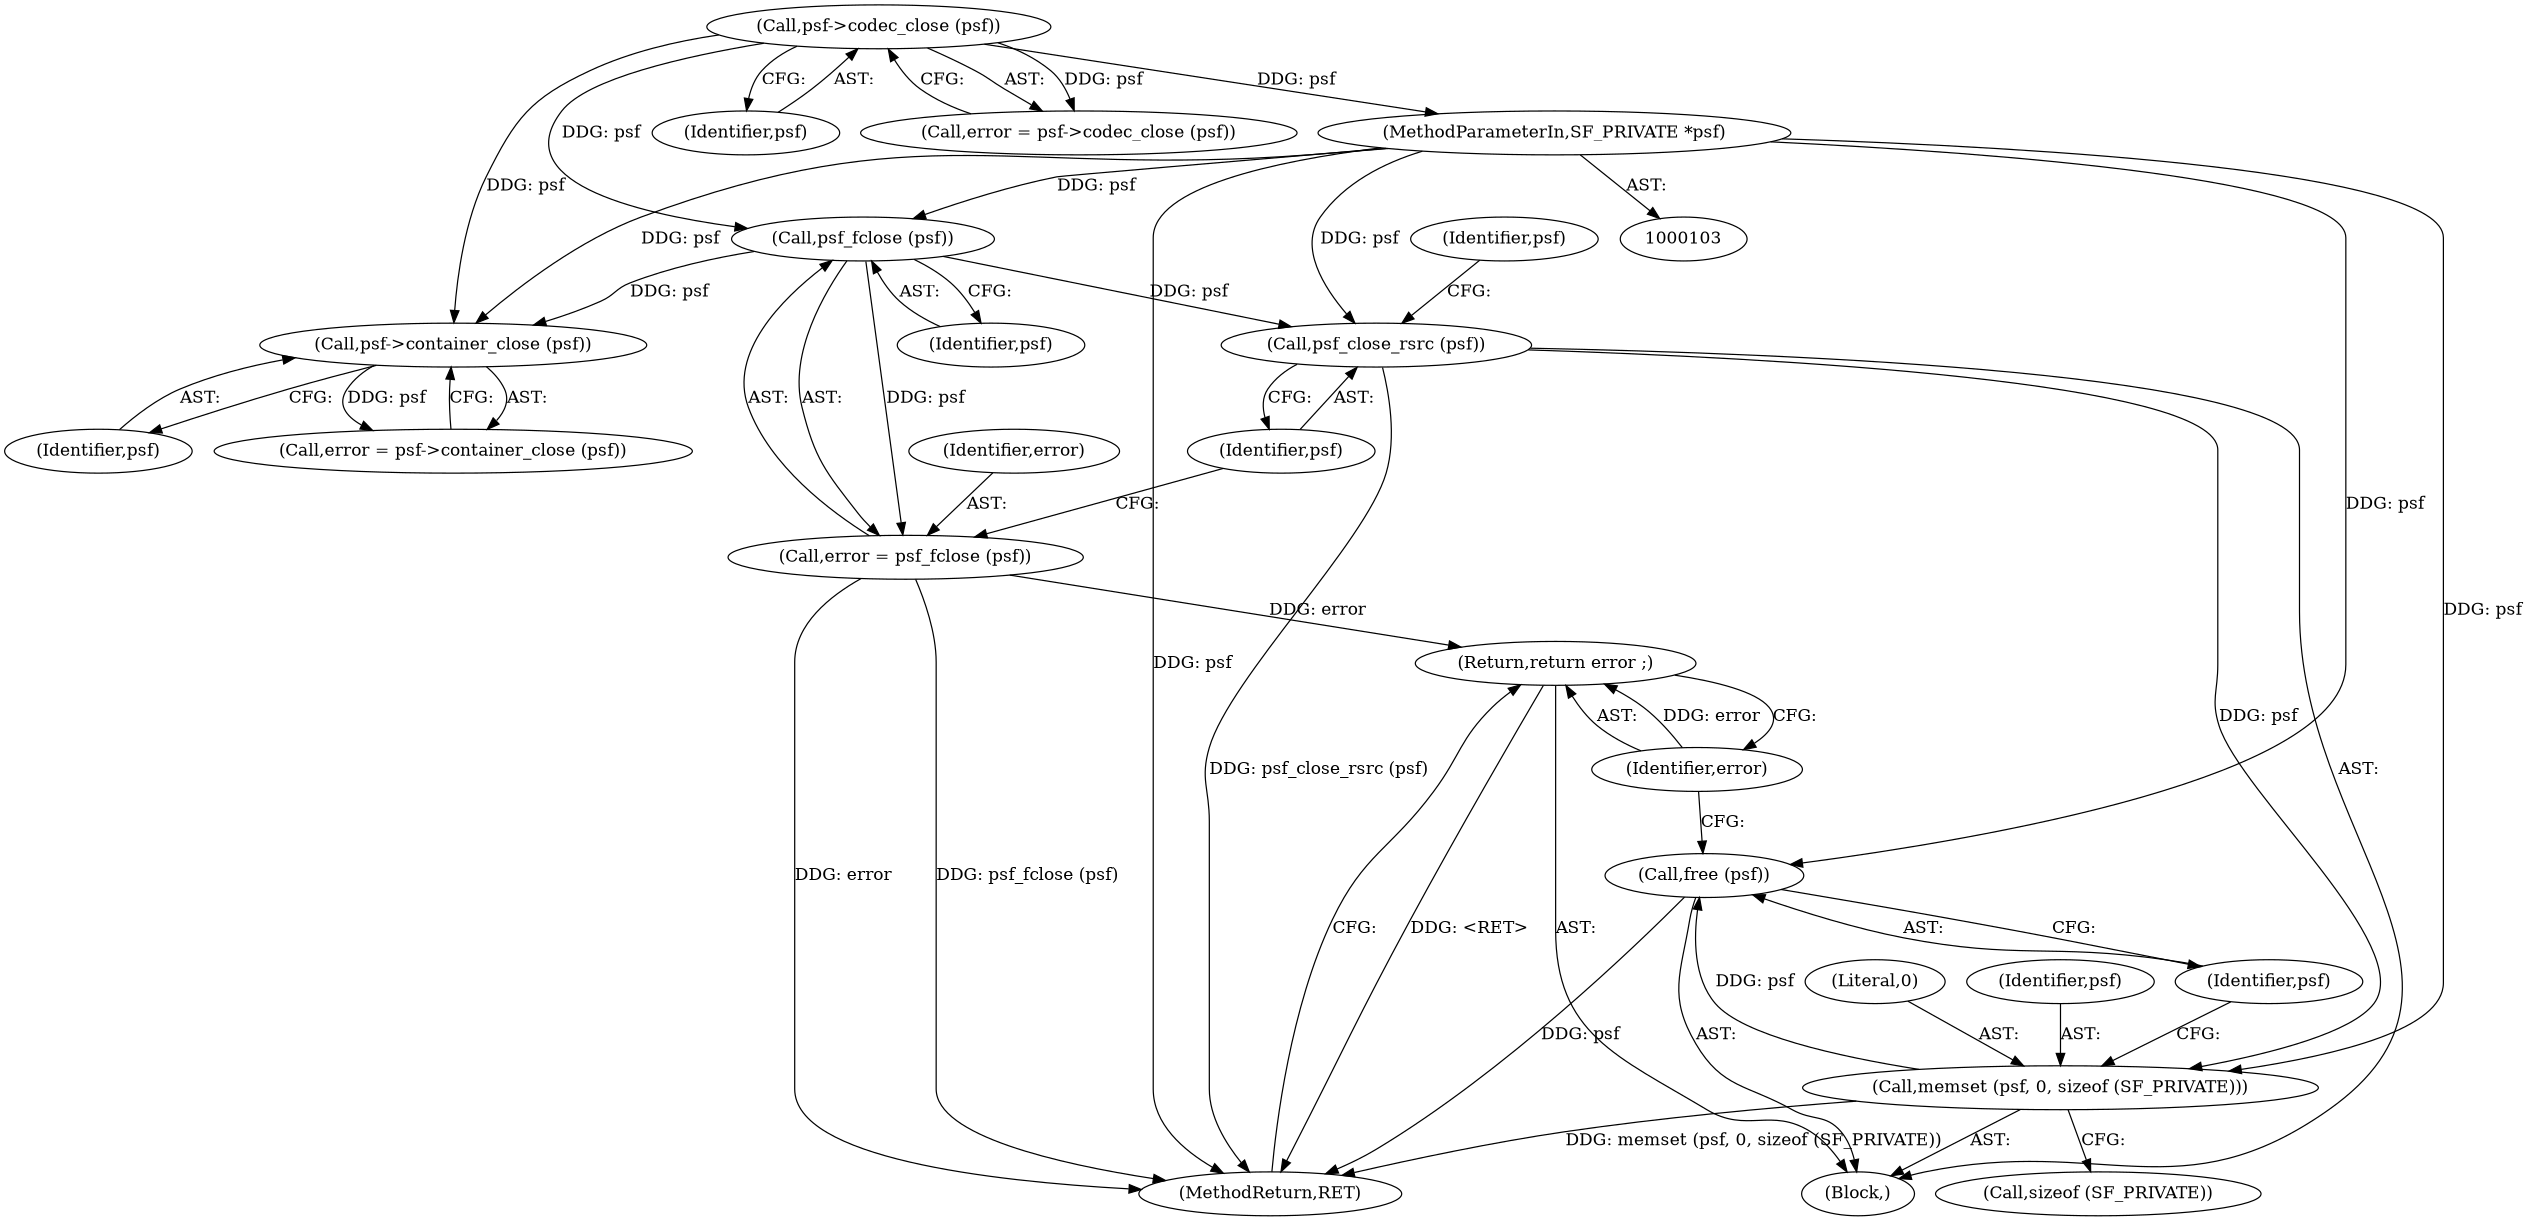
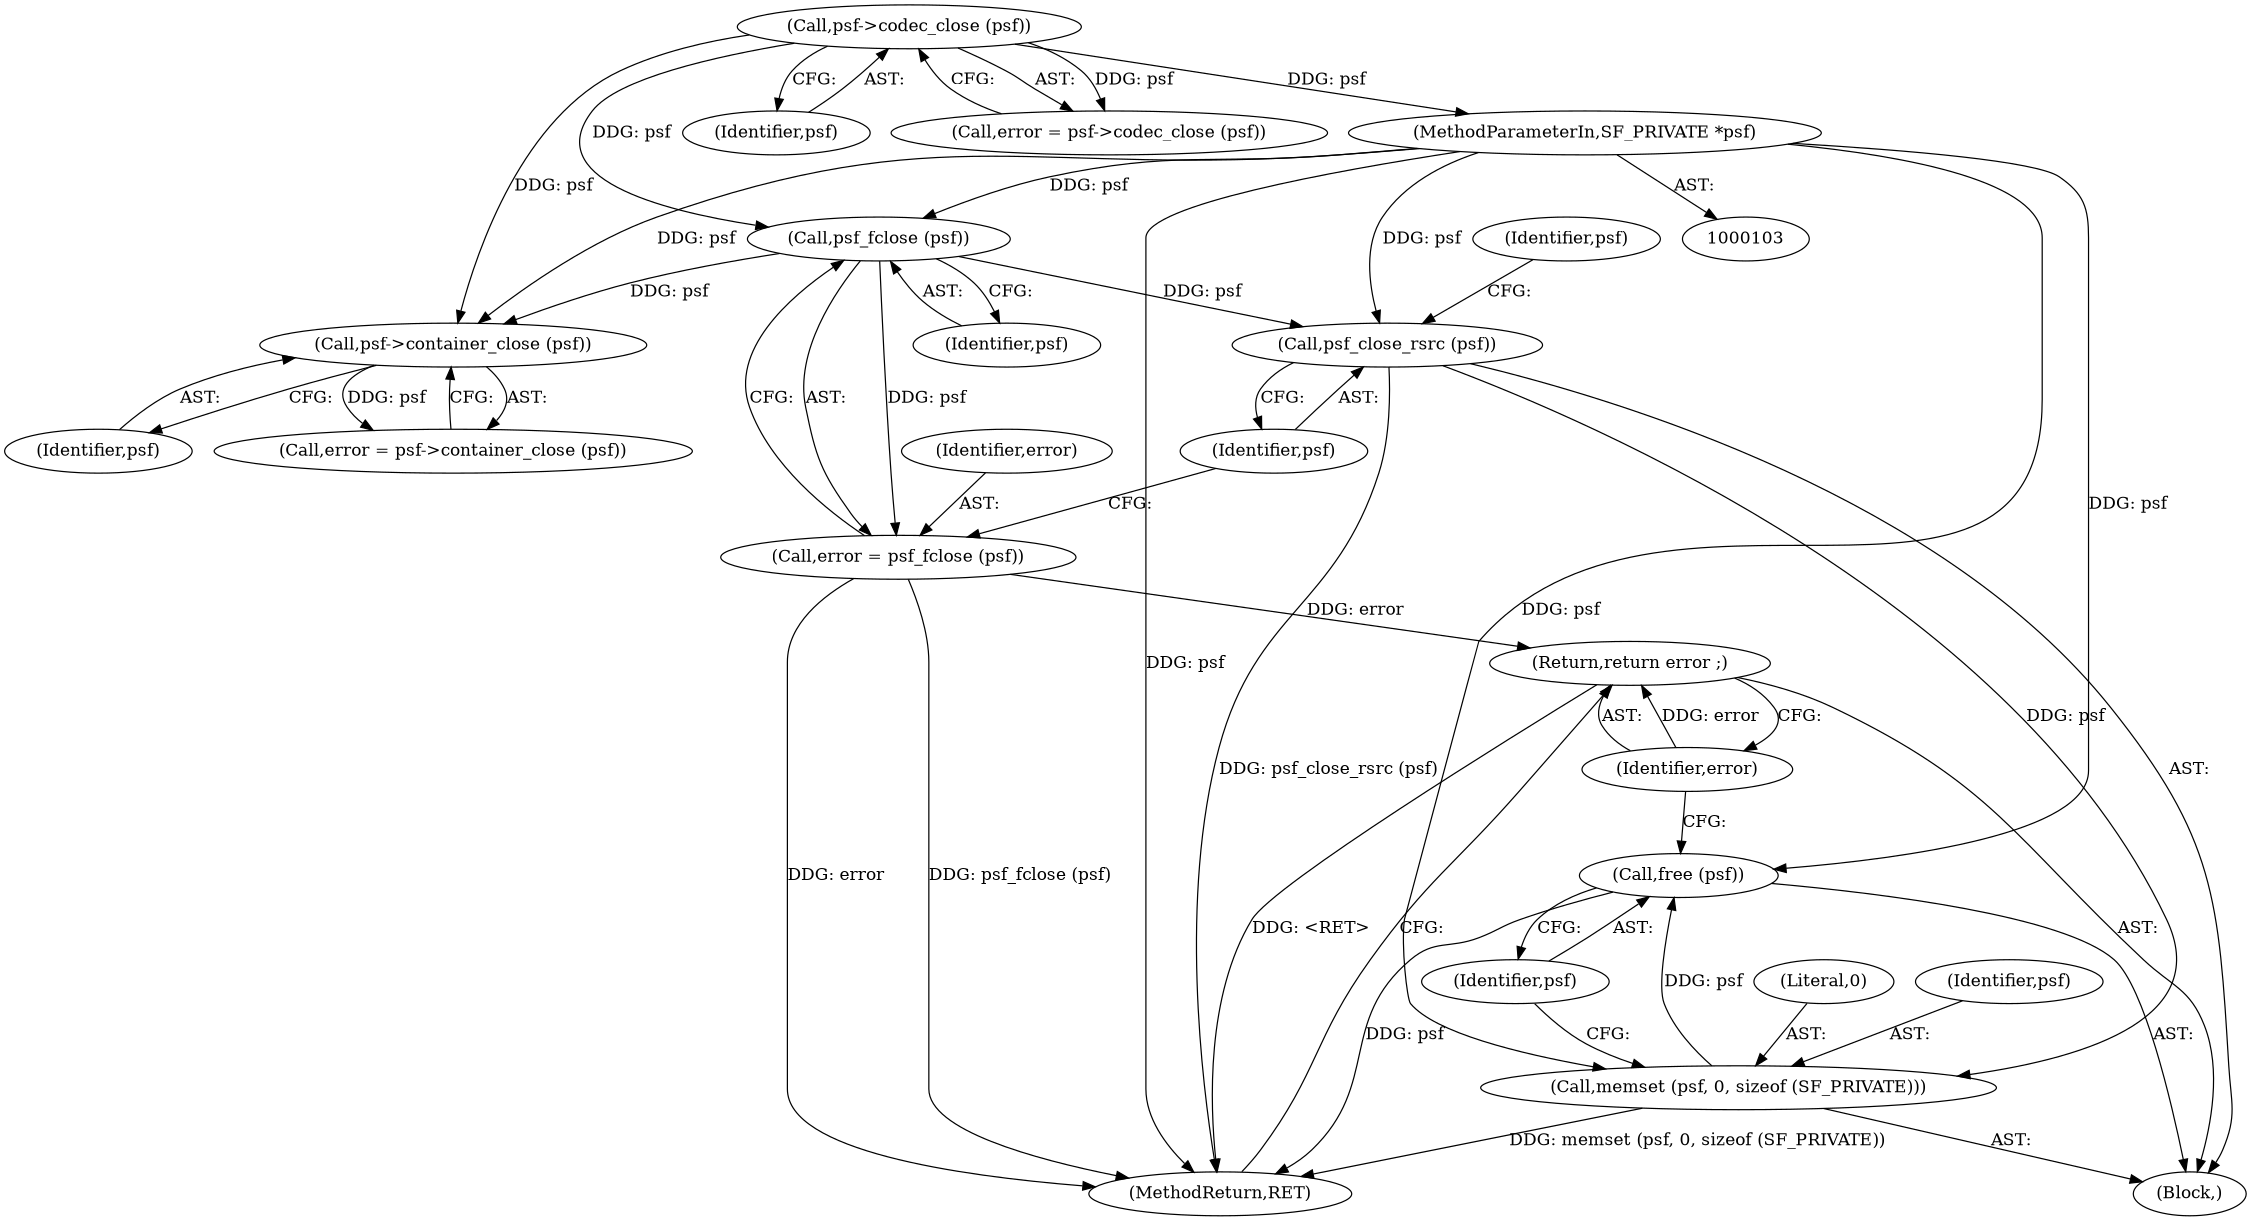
  digraph {
    n1 [label="(Call,psf_fclose (psf))"]
    n2 [label="(Call,error = psf_fclose (psf))"]
    n3 [label="(Call,psf_close_rsrc (psf))"]
    n4 [label="(Identifier,psf)"]
    n5 [label="(Call,psf->container_close (psf))"]
    n6 [label="(MethodReturn,RET)"]
    n7 [label="(Return,return error ;)"]
    n8 [label="(Call,memset (psf, 0, sizeof (SF_PRIVATE)))"]
    n9 [label="(Block,)"]
    n10 [label="(Identifier,psf)"]
    n11 [label="(Call,error = psf->container_close (psf))"]
    n12 [label="(Identifier,psf)"]
    n13 [label="(Call,psf->codec_close (psf))"]
    n14 [label="(Identifier,psf)"]
    n15 [label="(Call,error = psf->codec_close (psf))"]
    n16 [label="(MethodParameterIn,SF_PRIVATE *psf)"]
    n17 [label="(Call,free (psf))"]
    1000103
-   n19 [label="(Call,sizeof (SF_PRIVATE))"]
    n20 [label="(Identifier,psf)"]
    n21 [label="(Identifier,error)"]
    n22 [label="(Literal,0)"]
    n23 [label="(Identifier,psf)"]
    n24 [label="(Identifier,error)"]
    n25 [label="(Identifier,psf)"]
    n1 -> n2 [label="AST: "]
    n1 -> n2 [label="DDG: psf"]
    n1 -> n3 [label="DDG: psf"]
    n1 -> n4 [label="CFG: "]
    n1 -> n5 [label="DDG: psf"]
-   n2 -> n1 [label="AST: "]
+   n2 -> n1 [label="CFG: "]
    n2 -> n6 [label="DDG: error"]
    n2 -> n6 [label="DDG: psf_fclose (psf)"]
    n2 -> n7 [label="DDG: error"]
    n3 -> n6 [label="DDG: psf_close_rsrc (psf)"]
    n3 -> n8 [label="DDG: psf"]
    n3 -> n9 [label="AST: "]
    n3 -> n10 [label="CFG: "]
    n4 -> n1 [label="AST: "]
    n5 -> n11 [label="AST: "]
    n5 -> n11 [label="DDG: psf"]
    n5 -> n12 [label="CFG: "]
    n6 -> n7 [label="CFG: "]
    n7 -> n6 [label="DDG: <RET>"]
    n7 -> n9 [label="AST: "]
    n7 -> n21 [label="CFG: "]
    n8 -> n6 [label="DDG: memset (psf, 0, sizeof (SF_PRIVATE))"]
    n8 -> n9 [label="AST: "]
    n8 -> n17 [label="DDG: psf"]
-   n8 -> n19 [label="CFG: "]
    n10 -> n2 [label="CFG: "]
    n10 -> n3 [label="AST: "]
    n11 -> n5 [label="CFG: "]
    n12 -> n5 [label="AST: "]
    n13 -> n1 [label="DDG: psf"]
    n13 -> n5 [label="DDG: psf"]
    n13 -> n14 [label="CFG: "]
    n13 -> n15 [label="AST: "]
    n13 -> n15 [label="DDG: psf"]
    n13 -> n16 [label="DDG: psf"]
    n14 -> n13 [label="AST: "]
    n15 -> n13 [label="CFG: "]
    n16 -> n1 [label="DDG: psf"]
    n16 -> n3 [label="DDG: psf"]
    n16 -> n5 [label="DDG: psf"]
    n16 -> n6 [label="DDG: psf"]
    n16 -> n8 [label="DDG: psf"]
    n16 -> n17 [label="DDG: psf"]
    n16 -> 1000103 [label="AST: "]
    n17 -> n6 [label="DDG: psf"]
    n17 -> n9 [label="AST: "]
    n17 -> n20 [label="CFG: "]
    n20 -> n8 [label="CFG: "]
    n20 -> n17 [label="AST: "]
    n21 -> n7 [label="AST: "]
    n21 -> n7 [label="DDG: error"]
    n21 -> n17 [label="CFG: "]
    n22 -> n8 [label="AST: "]
    n23 -> n3 [label="CFG: "]
    n24 -> n2 [label="AST: "]
    n25 -> n8 [label="AST: "]
  }
